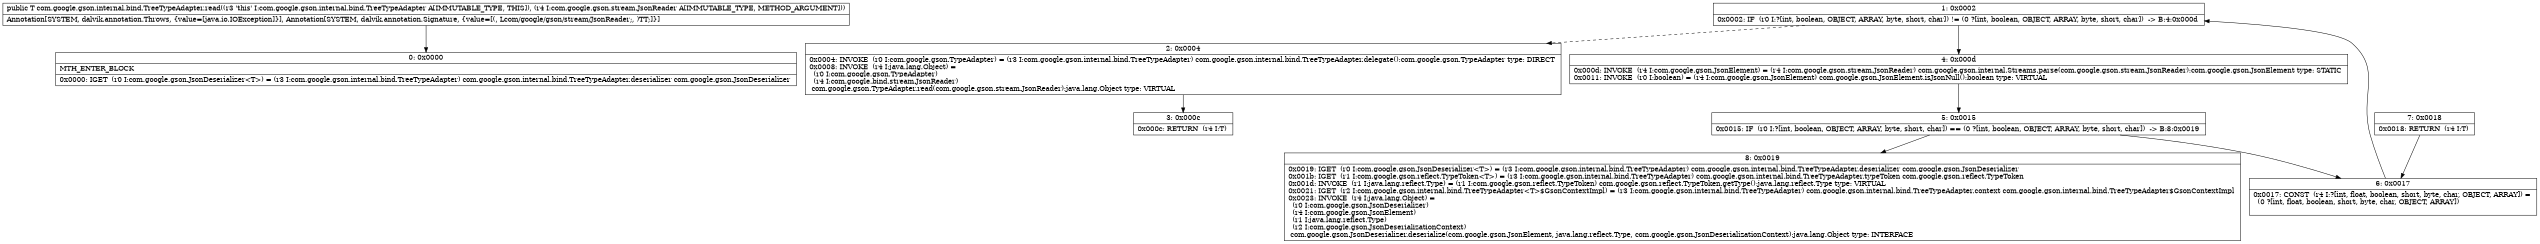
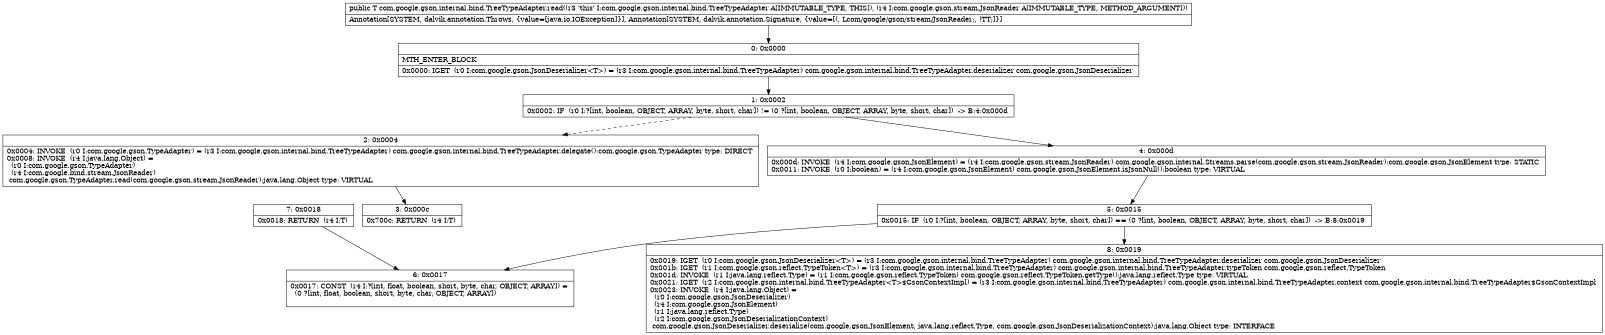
  digraph {
    node [shape=record]
    n1 [label="{0\:\ 0x0000|MTH_ENTER_BLOCK\l|0x0000: IGET  (r0 I:com.google.gson.JsonDeserializer\<T\>) = (r3 I:com.google.gson.internal.bind.TreeTypeAdapter) com.google.gson.internal.bind.TreeTypeAdapter.deserializer com.google.gson.JsonDeserializer \l}"]
    n2 [label="{1\:\ 0x0002|0x0002: IF  (r0 I:?[int, boolean, OBJECT, ARRAY, byte, short, char]) != (0 ?[int, boolean, OBJECT, ARRAY, byte, short, char])  \-\> B:4:0x000d \l}"]
    n3 [label="{2\:\ 0x0004|0x0004: INVOKE  (r0 I:com.google.gson.TypeAdapter) = (r3 I:com.google.gson.internal.bind.TreeTypeAdapter) com.google.gson.internal.bind.TreeTypeAdapter.delegate():com.google.gson.TypeAdapter type: DIRECT \l0x0008: INVOKE  (r4 I:java.lang.Object) = \l  (r0 I:com.google.gson.TypeAdapter)\l  (r4 I:com.google.bind.stream.JsonReader)\l com.google.gson.TypeAdapter.read(com.google.gson.stream.JsonReader):java.lang.Object type: VIRTUAL \l}"]
    n4 [label="{4\:\ 0x000d|0x000d: INVOKE  (r4 I:com.google.gson.JsonElement) = (r4 I:com.google.gson.stream.JsonReader) com.google.gson.internal.Streams.parse(com.google.gson.stream.JsonReader):com.google.gson.JsonElement type: STATIC \l0x0011: INVOKE  (r0 I:boolean) = (r4 I:com.google.gson.JsonElement) com.google.gson.JsonElement.isJsonNull():boolean type: VIRTUAL \l}"]
-   n5 [label="{3\:\ 0x000c|0x000c: RETURN  (r4 I:T) \l}"]
+   n5 [label="{3\:\ 0x000c|0x700c: RETURN  (r4 I:T) \l}"]
    n6 [label="{5\:\ 0x0015|0x0015: IF  (r0 I:?[int, boolean, OBJECT, ARRAY, byte, short, char]) == (0 ?[int, boolean, OBJECT, ARRAY, byte, short, char])  \-\> B:8:0x0019 \l}"]
    n7 [label="{6\:\ 0x0017|0x0017: CONST  (r4 I:?[int, float, boolean, short, byte, char, OBJECT, ARRAY]) = \l  (0 ?[int, float, boolean, short, byte, char, OBJECT, ARRAY])\l \l}"]
    n8 [label="{8\:\ 0x0019|0x0019: IGET  (r0 I:com.google.gson.JsonDeserializer\<T\>) = (r3 I:com.google.gson.internal.bind.TreeTypeAdapter) com.google.gson.internal.bind.TreeTypeAdapter.deserializer com.google.gson.JsonDeserializer \l0x001b: IGET  (r1 I:com.google.gson.reflect.TypeToken\<T\>) = (r3 I:com.google.gson.internal.bind.TreeTypeAdapter) com.google.gson.internal.bind.TreeTypeAdapter.typeToken com.google.gson.reflect.TypeToken \l0x001d: INVOKE  (r1 I:java.lang.reflect.Type) = (r1 I:com.google.gson.reflect.TypeToken) com.google.gson.reflect.TypeToken.getType():java.lang.reflect.Type type: VIRTUAL \l0x0021: IGET  (r2 I:com.google.gson.internal.bind.TreeTypeAdapter\<T\>$GsonContextImpl) = (r3 I:com.google.gson.internal.bind.TreeTypeAdapter) com.google.gson.internal.bind.TreeTypeAdapter.context com.google.gson.internal.bind.TreeTypeAdapter$GsonContextImpl \l0x0023: INVOKE  (r4 I:java.lang.Object) = \l  (r0 I:com.google.gson.JsonDeserializer)\l  (r4 I:com.google.gson.JsonElement)\l  (r1 I:java.lang.reflect.Type)\l  (r2 I:com.google.gson.JsonDeserializationContext)\l com.google.gson.JsonDeserializer.deserialize(com.google.gson.JsonElement, java.lang.reflect.Type, com.google.gson.JsonDeserializationContext):java.lang.Object type: INTERFACE \l}"]
    n9 [label="{7\:\ 0x0018|0x0018: RETURN  (r4 I:T) \l}"]
    n10 [label="{public T com.google.gson.internal.bind.TreeTypeAdapter.read((r3 'this' I:com.google.gson.internal.bind.TreeTypeAdapter A[IMMUTABLE_TYPE, THIS]), (r4 I:com.google.gson.stream.JsonReader A[IMMUTABLE_TYPE, METHOD_ARGUMENT]))  | Annotation[SYSTEM, dalvik.annotation.Throws, \{value=[java.io.IOException]\}], Annotation[SYSTEM, dalvik.annotation.Signature, \{value=[(, Lcom\/google\/gson\/stream\/JsonReader;, )TT;]\}]\l}"]
-   n7 -> n2
+   n1 -> n2
    n2 -> n3 [style=dashed]
    n2 -> n4
    n3 -> n5
    n4 -> n6
    n6 -> n7 [style=solid]
    n6 -> n8
    n9 -> n7
    n10 -> n1
  }
